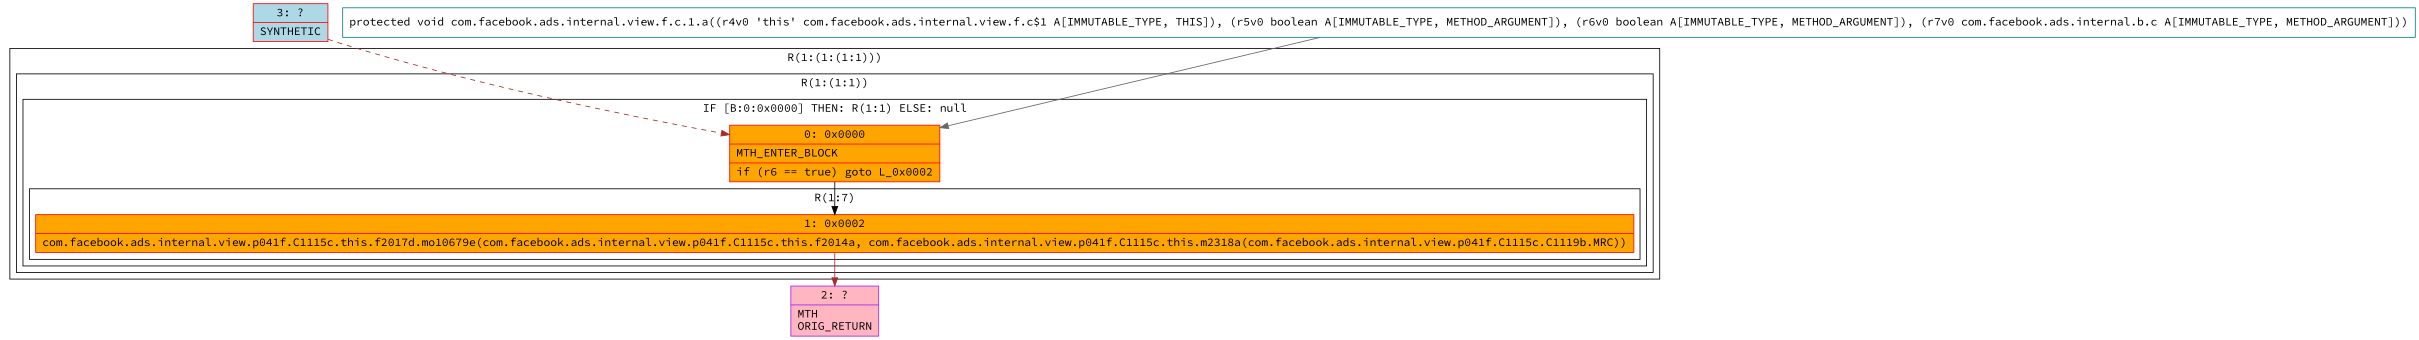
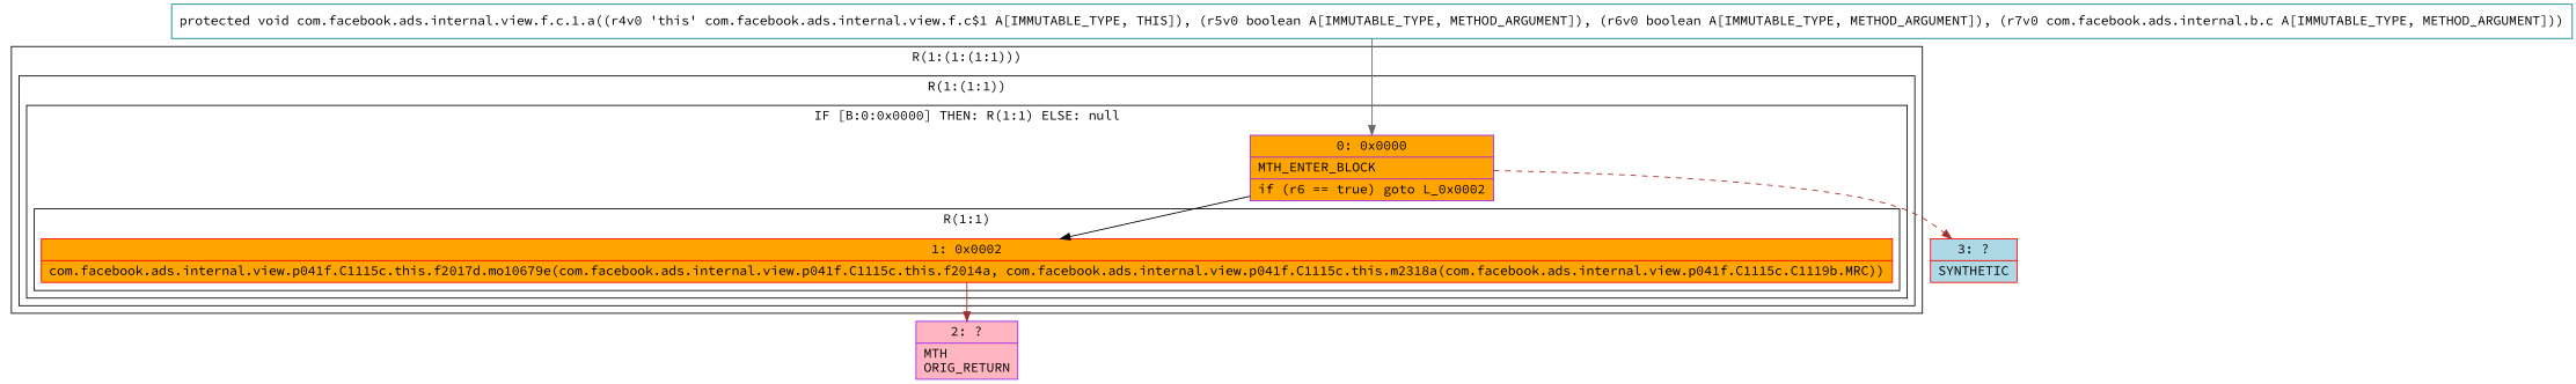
  digraph {
    fontname="Source Code Pro"
    node [color=red fillcolor=orange fontname="Source Code Pro" shape=record style=filled]
    edge [color=brown fontname="Source Code Pro"]
    n1 [label="{1\:\ 0x0002|com.facebook.ads.internal.view.p041f.C1115c.this.f2017d.mo10679e(com.facebook.ads.internal.view.p041f.C1115c.this.f2014a, com.facebook.ads.internal.view.p041f.C1115c.this.m2318a(com.facebook.ads.internal.view.p041f.C1115c.C1119b.MRC))\l}"]
-   n2 [label="{0\:\ 0x0000|MTH_ENTER_BLOCK\l|if (r6 == true) goto L_0x0002\l}"]
+   n2 [color=purple label="{0\:\ 0x0000|MTH_ENTER_BLOCK\l|if (r6 == true) goto L_0x0002\l}"]
    n3 [color=purple fillcolor=lightpink label="{2\:\ ?|MTH\lORIG_RETURN\l}"]
    n4 [fillcolor=lightblue label="{3\:\ ?|SYNTHETIC\l}"]
    n5 [color=teal fillcolor=white label="{protected void com.facebook.ads.internal.view.f.c.1.a((r4v0 'this' com.facebook.ads.internal.view.f.c$1 A[IMMUTABLE_TYPE, THIS]), (r5v0 boolean A[IMMUTABLE_TYPE, METHOD_ARGUMENT]), (r6v0 boolean A[IMMUTABLE_TYPE, METHOD_ARGUMENT]), (r7v0 com.facebook.ads.internal.b.c A[IMMUTABLE_TYPE, METHOD_ARGUMENT])) }"]
    subgraph cluster_1 {
      label="R(1:(1:(1:1)))"
      subgraph cluster_2 {
        label="R(1:(1:1))"
        subgraph cluster_3 {
          label="IF [B:0:0x0000] THEN: R(1:1) ELSE: null"
          n2
          subgraph cluster_4 {
-           label="R(1:7)"
+           label="R(1:1)"
            n1
          }
        }
      }
    }
    n1 -> n3
    n2 -> n1 [color=black]
-   n4 -> n2 [style=dashed]
+   n2 -> n4 [style=dashed]
    n5 -> n2 [color=gray40]
  }
